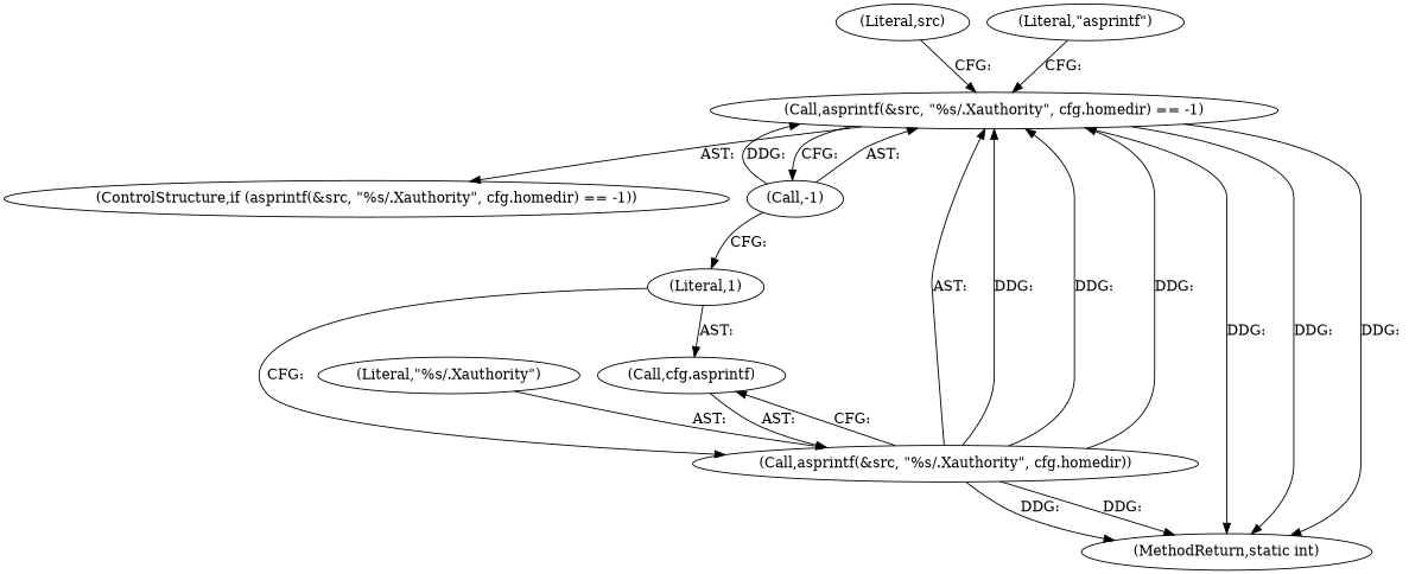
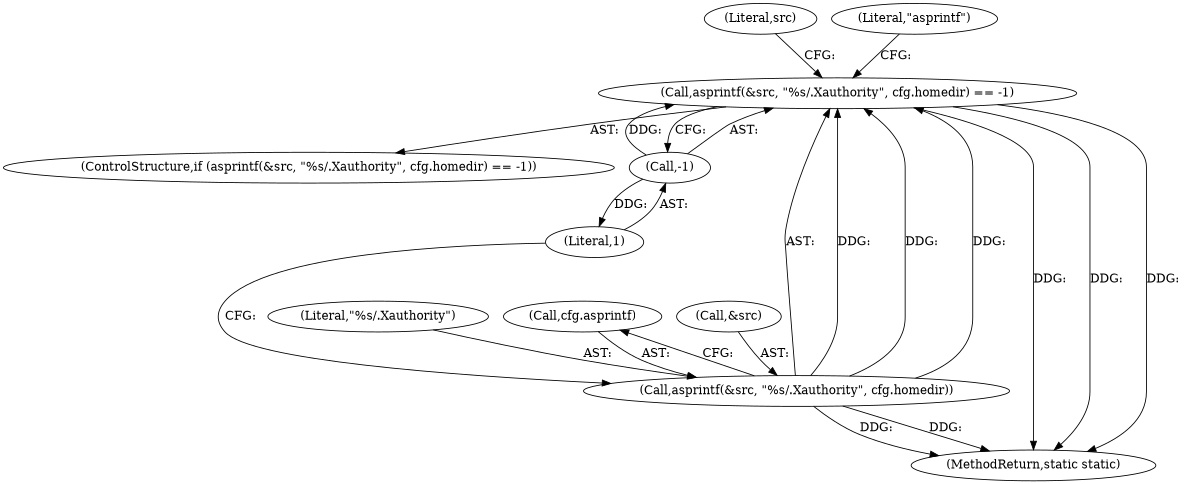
  digraph {
    n1 [label="(Call,asprintf(&src, \"%s/.Xauthority\", cfg.homedir) == -1)"]
    n2 [label="(Call,-1)"]
    n3 [label="(ControlStructure,if (asprintf(&src, \"%s/.Xauthority\", cfg.homedir) == -1))"]
-   n4 [label="(MethodReturn,static int)"]
+   n4 [label="(MethodReturn,static static)"]
    n5 [label="(Literal,1)"]
    n6 [label="(Call,asprintf(&src, \"%s/.Xauthority\", cfg.homedir))"]
    n7 [label="(Call,cfg.asprintf)"]
    n8 [label="(Literal,src)"]
    n9 [label="(Literal,\"%s/.Xauthority\")"]
+   n10 [label="(Call,&src)"]
    n11 [label="(Literal,\"asprintf\")"]
    n1 -> n2 [label="CFG: "]
    n1 -> n3 [label="AST: "]
    n1 -> n4 [label="DDG: "]
    n1 -> n4 [label="DDG: "]
    n1 -> n4 [label="DDG: "]
    n2 -> n1 [label="AST: "]
    n2 -> n1 [label="DDG: "]
-   n2 -> n5 [label="CFG: "]
-   n5 -> n7 [label="AST: "]
+   n2 -> n5 [label="DDG: "]
+   n5 -> n2 [label="AST: "]
    n5 -> n6 [label="CFG: "]
    n6 -> n1 [label="AST: "]
    n6 -> n1 [label="DDG: "]
    n6 -> n1 [label="DDG: "]
    n6 -> n1 [label="DDG: "]
    n6 -> n4 [label="DDG: "]
    n6 -> n4 [label="DDG: "]
    n6 -> n7 [label="CFG: "]
    n7 -> n6 [label="AST: "]
    n8 -> n1 [label="CFG: "]
    n9 -> n6 [label="AST: "]
+   n10 -> n6 [label="AST: "]
    n11 -> n1 [label="CFG: "]
  }
